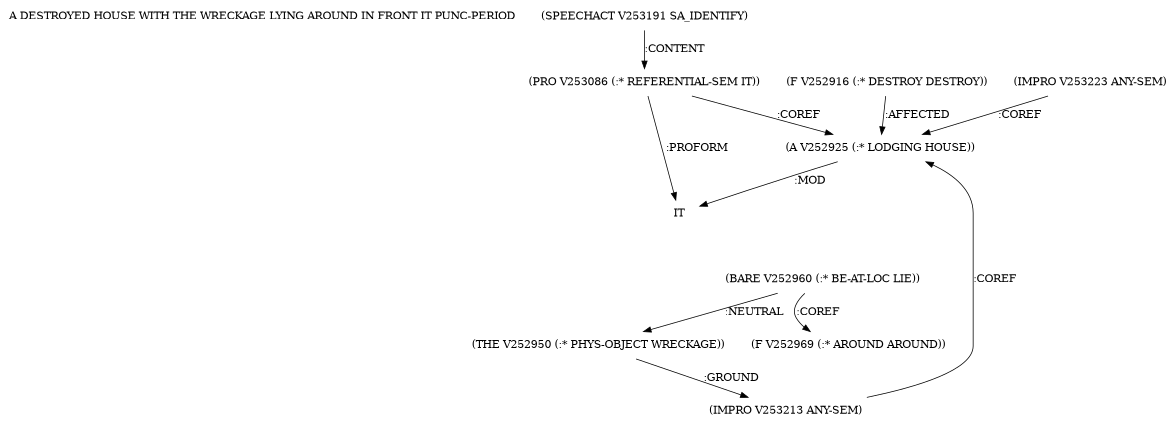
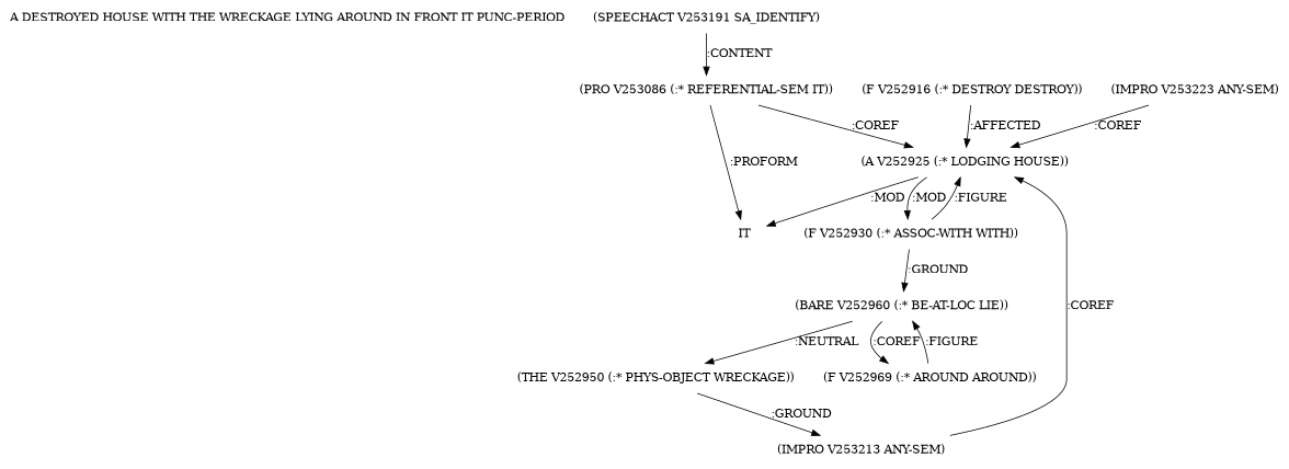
  digraph {
    node [shape=none]
    "A DESTROYED HOUSE WITH THE WRECKAGE LYING AROUND IN FRONT IT PUNC-PERIOD"
    n2 [label="(SPEECHACT V253191 SA_IDENTIFY)"]
    n3 [label="(PRO V253086 (:* REFERENTIAL-SEM IT))"]
    n4 [label=IT]
    n5 [label="(A V252925 (:* LODGING HOUSE))"]
+   n6 [label="(F V252930 (:* ASSOC-WITH WITH))"]
    n7 [label="(BARE V252960 (:* BE-AT-LOC LIE))"]
    n8 [label="(F V252916 (:* DESTROY DESTROY))"]
    n9 [label="(THE V252950 (:* PHYS-OBJECT WRECKAGE))"]
    n10 [label="(F V252969 (:* AROUND AROUND))"]
    n11 [label="(IMPRO V253213 ANY-SEM)"]
    n12 [label="(IMPRO V253223 ANY-SEM)"]
    n2 -> n3 [label=":CONTENT"]
    n3 -> n4 [label=":PROFORM"]
    n3 -> n5 [label=":COREF"]
    n5 -> n4 [label=":MOD"]
+   n5 -> n6 [label=":MOD"]
+   n6 -> n5 [label=":FIGURE"]
+   n6 -> n7 [label=":GROUND"]
    n7 -> n9 [label=":NEUTRAL"]
    n7 -> n10 [label=":COREF"]
    n8 -> n5 [label=":AFFECTED"]
    n9 -> n11 [label=":GROUND"]
+   n10 -> n7 [label=":FIGURE"]
    n11 -> n5 [label=":COREF"]
    n12 -> n5 [label=":COREF"]
  }
